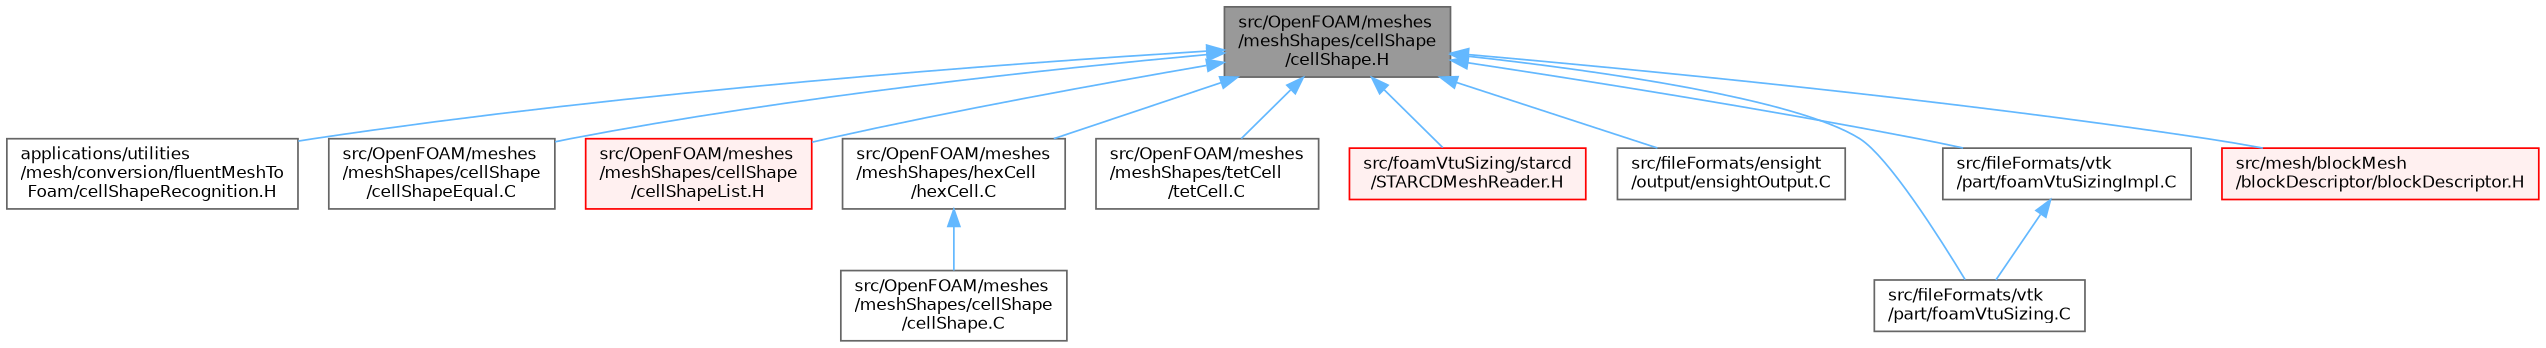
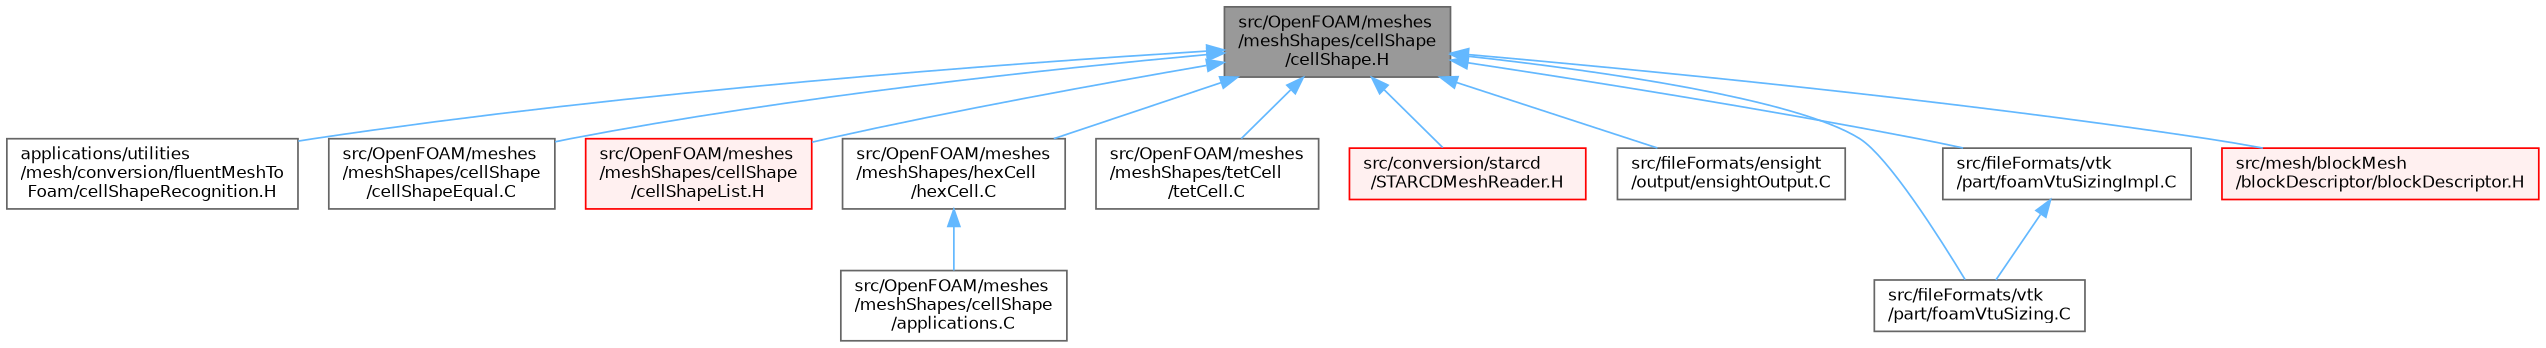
  digraph {
    node [color=grey40 fillcolor=white fontname=Helvetica fontsize=10 shape=box style=filled]
    edge [color=steelblue1 dir=back fontname=Helvetica fontsize=10 labelfontname=Helvetica labelfontsize=10 style=solid]
    n1 [color=gray40 fillcolor=grey60 fontcolor=black height=0.2 label="src/OpenFOAM/meshes\l/meshShapes/cellShape\l/cellShape.H" width=0.4]
    n2 [height=0.2 label="applications/utilities\l/mesh/conversion/fluentMeshTo\lFoam/cellShapeRecognition.H" width=0.4]
    n3 [height=0.2 label="src/OpenFOAM/meshes\l/meshShapes/cellShape\l/cellShapeEqual.C" width=0.4]
    n4 [color=red fillcolor="#FFF0F0" height=0.2 label="src/OpenFOAM/meshes\l/meshShapes/cellShape\l/cellShapeList.H" width=0.4]
    n5 [height=0.2 label="src/OpenFOAM/meshes\l/meshShapes/hexCell\l/hexCell.C" width=0.4]
    n6 [height=0.2 label="src/OpenFOAM/meshes\l/meshShapes/tetCell\l/tetCell.C" width=0.4]
-   n7 [color=red fillcolor="#FFF0F0" height=0.2 label="src/foamVtuSizing/starcd\l/STARCDMeshReader.H" width=0.4]
+   n7 [color=red fillcolor="#FFF0F0" height=0.2 label="src/conversion/starcd\l/STARCDMeshReader.H" width=0.4]
    n8 [height=0.2 label="src/fileFormats/ensight\l/output/ensightOutput.C" width=0.4]
    n9 [height=0.2 label="src/fileFormats/vtk\l/part/foamVtuSizing.C" width=0.4]
    n10 [height=0.2 label="src/fileFormats/vtk\l/part/foamVtuSizingImpl.C" width=0.4]
    n11 [color=red fillcolor="#FFF0F0" height=0.2 label="src/mesh/blockMesh\l/blockDescriptor/blockDescriptor.H" width=0.4]
-   n12 [height=0.2 label="src/OpenFOAM/meshes\l/meshShapes/cellShape\l/cellShape.C" width=0.4]
+   n12 [height=0.2 label="src/OpenFOAM/meshes\l/meshShapes/cellShape\l/applications.C" width=0.4]
    n1 -> n2
    n1 -> n3
    n1 -> n4
    n1 -> n5
    n1 -> n6
    n1 -> n7
    n1 -> n8
    n1 -> n9
    n1 -> n10
    n1 -> n11
    n5 -> n12
    n10 -> n9
  }
